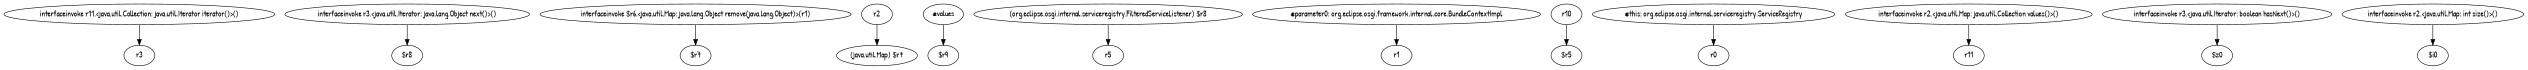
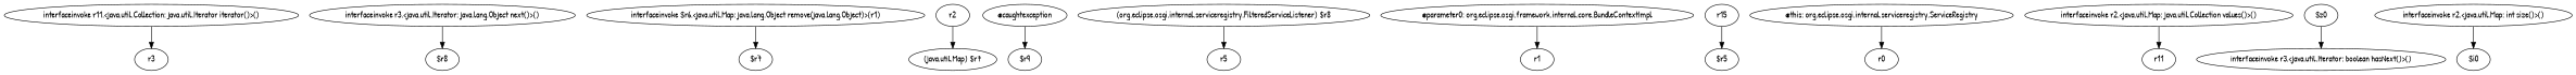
  digraph {
    fontname="Patrick Hand"
    node [fontname="Patrick Hand"]
    edge [fontname="Patrick Hand"]
    n1 [label="interfaceinvoke r11.<java.util.Collection: java.util.Iterator iterator()>()"]
    n2 [label=r3]
    n3 [label="interfaceinvoke r3.<java.util.Iterator: java.lang.Object next()>()"]
    n4 [label="$r8"]
    n5 [label="interfaceinvoke $r6.<java.util.Map: java.lang.Object remove(java.lang.Object)>(r1)"]
    n6 [label="$r7"]
    n7 [label="(java.util.Map) $r7"]
    n8 [label=r2]
-   n9 [label="@values"]
+   n9 [label="@caughtexception"]
    n10 [label="$r9"]
    n11 [label="(org.eclipse.osgi.internal.serviceregistry.FilteredServiceListener) $r8"]
    n12 [label=r5]
    n13 [label="@parameter0: org.eclipse.osgi.framework.internal.core.BundleContextImpl"]
    n14 [label=r1]
    n15 [label="$r5"]
-   n16 [label=r10]
+   n16 [label=r15]
    n17 [label="@this: org.eclipse.osgi.internal.serviceregistry.ServiceRegistry"]
    n18 [label=r0]
    n19 [label="interfaceinvoke r2.<java.util.Map: java.util.Collection values()>()"]
    n20 [label=r11]
    n21 [label="interfaceinvoke r3.<java.util.Iterator: boolean hasNext()>()"]
    n22 [label="$z0"]
    n23 [label="interfaceinvoke r2.<java.util.Map: int size()>()"]
    n24 [label="$i0"]
    n1 -> n2
    n3 -> n4
    n5 -> n6
    n8 -> n7
    n9 -> n10
    n11 -> n12
    n13 -> n14
    n16 -> n15
    n17 -> n18
    n19 -> n20
-   n21 -> n22
+   n22 -> n21
    n23 -> n24
  }
